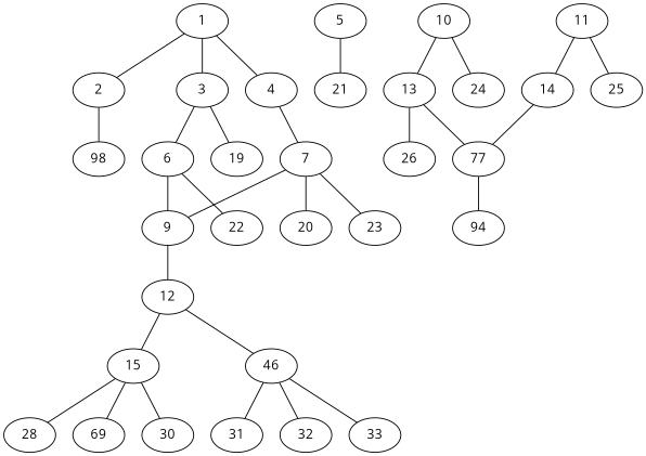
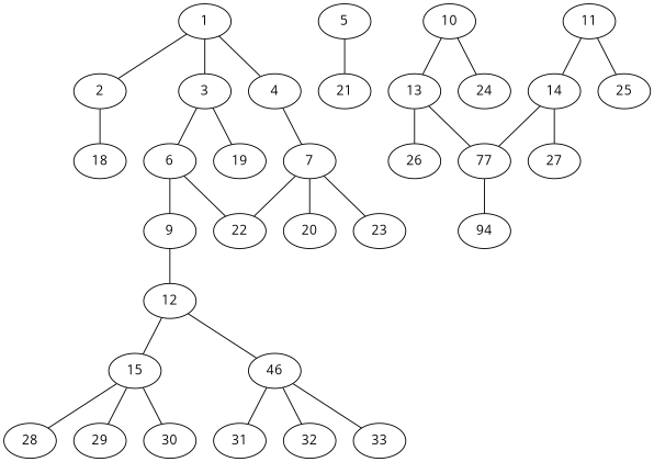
  graph {
    fontname="Open Sans"
    node [chem=H fontname="Open Sans"]
    edge [fontname="Open Sans" valence=1]
    1 [chem=C]
    2 [chem=C]
    3 [chem=C]
    4 [chem=C]
-   18 [label=98]
+   18
    6 [chem=C]
    19
    7 [chem=C]
    5 [chem=C]
    21
    9 [chem=C]
    22
    20
    23
    12 [chem=N]
    10 [chem=C]
    13 [chem=C]
    24
    11 [chem=C]
    14 [chem=C]
    25
    15 [chem=C]
    n23 [chem=C label=46]
    n24 [chem=C label=77]
    26
+   27
    28
-   29 [label=69]
+   29
    30
    31
    32
    33
    n33 [label=94]
    1 -- 2
    1 -- 3 [valence=2]
    1 -- 4
    2 -- 18
    3 -- 6
    3 -- 19
    4 -- 7 [valence=2]
    6 -- 9 [valence=2]
    6 -- 22
-   7 -- 9
+   7 -- 22
    7 -- 20
    7 -- 23
    5 -- 21
    9 -- 12
    12 -- 15
    12 -- n23
    10 -- 13 [valence=2]
    10 -- 24
    13 -- n24
    13 -- 26
    11 -- 14
    11 -- 25
    14 -- n24 [valence=2]
+   14 -- 27
    15 -- 28
    15 -- 29
    15 -- 30
    n23 -- 31
    n23 -- 32
    n23 -- 33
    n24 -- n33
  }
